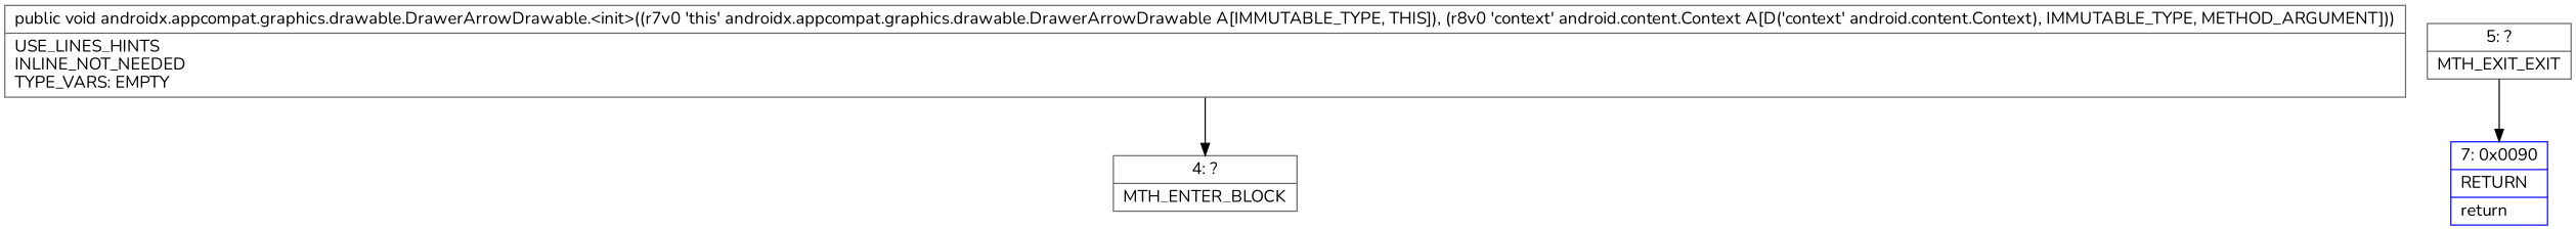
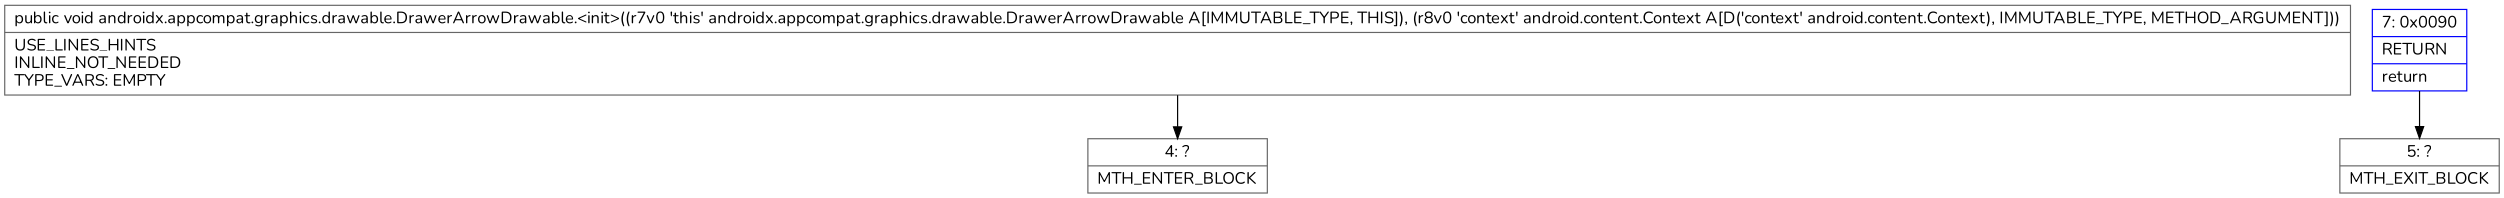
  digraph {
    fontname=Nunito
    node [color=gray40 fontname=Nunito shape=record]
    edge [fontname=Nunito]
    n1 [label="{4\:\ ?|MTH_ENTER_BLOCK\l}"]
    n2 [color=blue label="{7\:\ 0x0090|RETURN\l|return\l}"]
-   n3 [label="{5\:\ ?|MTH_EXIT_EXIT\l}"]
+   n3 [label="{5\:\ ?|MTH_EXIT_BLOCK\l}"]
    n4 [label="{public void androidx.appcompat.graphics.drawable.DrawerArrowDrawable.\<init\>((r7v0 'this' androidx.appcompat.graphics.drawable.DrawerArrowDrawable A[IMMUTABLE_TYPE, THIS]), (r8v0 'context' android.content.Context A[D('context' android.content.Context), IMMUTABLE_TYPE, METHOD_ARGUMENT]))  | USE_LINES_HINTS\lINLINE_NOT_NEEDED\lTYPE_VARS: EMPTY\l}"]
-   n3 -> n2
+   n2 -> n3
    n4 -> n1
  }
